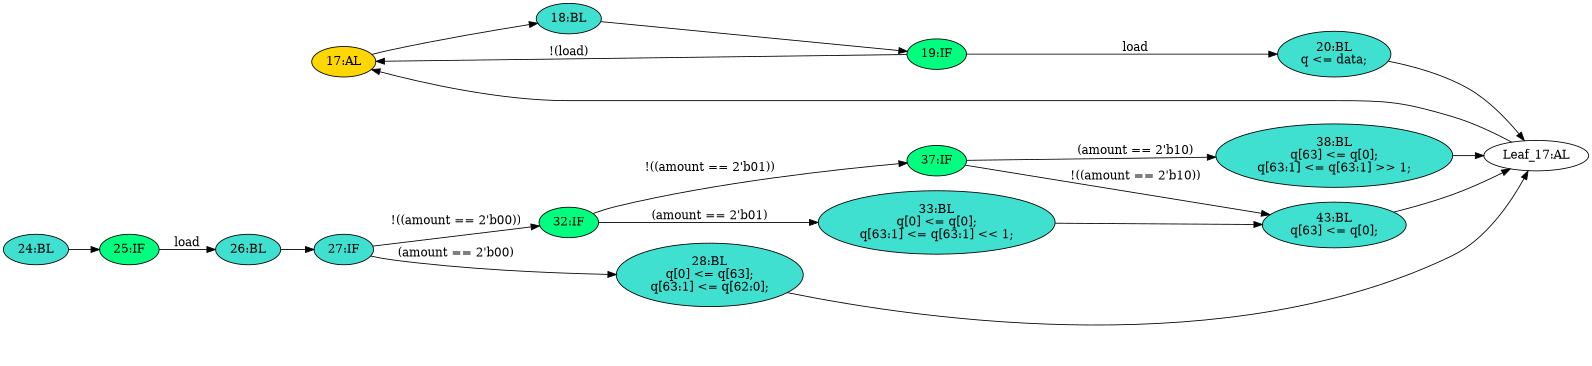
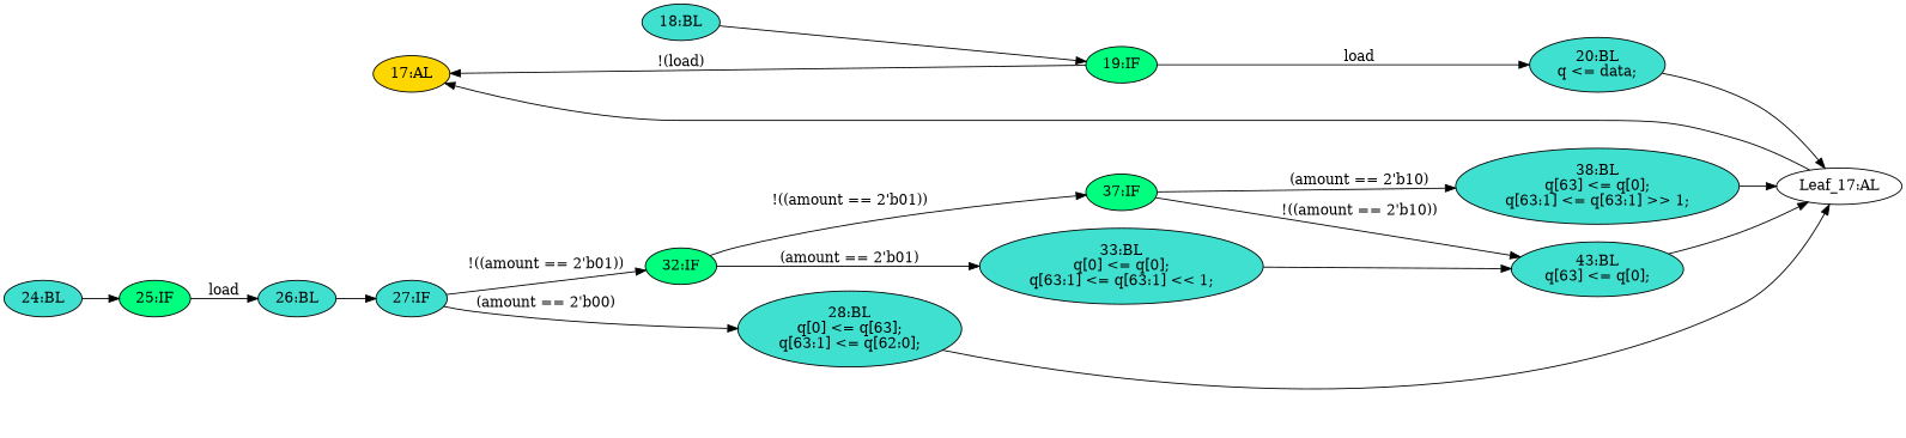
  strict digraph {
    rankdir=LR
    node [fillcolor=turquoise statements="[]" style=filled typ=Block]
    edge [cond="[]" lineno=None]
    n1 [ast="<pyverilog.vparser.ast.Always object at 0x7f42351371d0>" clk_sens=True fillcolor=gold label="17:AL" sens="['clk']" typ=Always use_var="['load', 'ena', 'amount', 'data', 'q']"]
    n2 [ast="<pyverilog.vparser.ast.Block object at 0x7f4235124d10>" label="18:BL"]
    n3 [ast="<pyverilog.vparser.ast.IfStatement object at 0x7f4235124610>" fillcolor=springgreen label="19:IF" typ=IfStatement]
    n4 [ast="<pyverilog.vparser.ast.Block object at 0x7f4235137090>" label="20:BL\nq <= data;" statements="[<pyverilog.vparser.ast.NonblockingSubstitution object at 0x7f4235124210>]"]
    n5 [ast="<pyverilog.vparser.ast.IfStatement object at 0x7f42385a5190>" label="27:IF" typ=IfStatement]
    n6 [ast="<pyverilog.vparser.ast.IfStatement object at 0x7f4234d98a50>" fillcolor=springgreen label="32:IF" typ=IfStatement]
    n7 [ast="<pyverilog.vparser.ast.Block object at 0x7f4235541610>" label="28:BL\nq[0] <= q[63];\nq[63:1] <= q[62:0];" statements="[<pyverilog.vparser.ast.NonblockingSubstitution object at 0x7f4235127750>, <pyverilog.vparser.ast.NonblockingSubstitution object at 0x7f4235127290>]"]
    n8 [ast="<pyverilog.vparser.ast.IfStatement object at 0x7f4234d98690>" fillcolor=springgreen label="37:IF" typ=IfStatement]
    n9 [ast="<pyverilog.vparser.ast.Block object at 0x7f4234d98cd0>" label="33:BL\nq[0] <= q[0];\nq[63:1] <= q[63:1] << 1;" statements="[<pyverilog.vparser.ast.NonblockingSubstitution object at 0x7f4235146550>, <pyverilog.vparser.ast.NonblockingSubstitution object at 0x7f4234d98810>]"]
    n10 [def_var="['q']" label="Leaf_17:AL" fillcolor="" statements="" style="" typ=""]
    n11 [ast="<pyverilog.vparser.ast.Block object at 0x7f4234d98f50>" label="38:BL\nq[63] <= q[0];\nq[63:1] <= q[63:1] >> 1;" statements="[<pyverilog.vparser.ast.NonblockingSubstitution object at 0x7f4234d98ad0>, <pyverilog.vparser.ast.NonblockingSubstitution object at 0x7f4234d982d0>]"]
    n12 [ast="<pyverilog.vparser.ast.Block object at 0x7f4234d98e10>" label="43:BL\nq[63] <= q[0];" statements="[<pyverilog.vparser.ast.NonblockingSubstitution object at 0x7f4234d988d0>]"]
    n13 [ast="<pyverilog.vparser.ast.Block object at 0x7f4235124ed0>" label="24:BL"]
    n14 [ast="<pyverilog.vparser.ast.IfStatement object at 0x7f42350cebd0>" fillcolor=springgreen label="25:IF" typ=IfStatement]
    n15 [ast="<pyverilog.vparser.ast.Block object at 0x7f42350ce4d0>" label="26:BL"]
-   n1 -> n2
    n2 -> n3
    n3 -> n1 [cond="['load']" label="!(load)" lineno=19]
    n3 -> n4 [cond="['load']" label=load lineno=19]
    n4 -> n10
-   n5 -> n6 [cond="['amount']" label="!((amount == 2'b00))" lineno=27]
+   n5 -> n6 [cond="['amount']" label="!((amount == 2'b01))" lineno=27]
    n5 -> n7 [cond="['amount']" label="(amount == 2'b00)" lineno=27]
    n6 -> n8 [cond="['amount']" label="!((amount == 2'b01))" lineno=32]
    n6 -> n9 [cond="['amount']" label="(amount == 2'b01)" lineno=32]
    n7 -> n10
    n8 -> n11 [cond="['amount']" label="(amount == 2'b10)" lineno=37]
    n8 -> n12 [cond="['amount']" label="!((amount == 2'b10))" lineno=37]
    n9 -> n12
    n10 -> n1 [cond="" lineno=""]
    n11 -> n10
    n12 -> n10
    n13 -> n14
    n14 -> n15 [cond="['ena']" label=load lineno=25]
    n15 -> n5
  }
